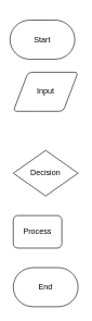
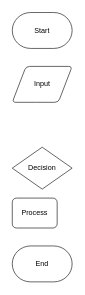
  <mxCell id="0" />
  <mxCell id="1" parent="0" />
- <mxCell id="2" value="Start" style="strokeWidth=1;html=1;shape=mxgraph.flowchart.terminator;whiteSpace=wrap;" parent="1" vertex="1"><mxGeometry x="15" y="30" width="100" height="60" as="geometry" /></mxCell>
+ <mxCell id="2" value="Start" style="strokeWidth=1;html=1;shape=mxgraph.flowchart.terminator;whiteSpace=wrap;" parent="1" vertex="1"><mxGeometry x="20" y="20" width="100" height="60" as="geometry" /></mxCell>
  <mxCell id="3" value="Input" style="shape=parallelogram;html=1;strokeWidth=1;perimeter=parallelogramPerimeter;whiteSpace=wrap;rounded=1;arcSize=12;size=0.23;" parent="1" vertex="1"><mxGeometry x="20" y="110" width="100" height="60" as="geometry" /></mxCell>
- <mxCell id="4" value="Decision" style="strokeWidth=1;html=1;shape=mxgraph.flowchart.decision;whiteSpace=wrap;" parent="1" vertex="1"><mxGeometry x="20" y="230" width="100" height="70" as="geometry" /></mxCell>
+ <mxCell id="4" value="Decision" style="strokeWidth=1;html=1;shape=mxgraph.flowchart.decision;whiteSpace=wrap;" parent="1" vertex="1"><mxGeometry x="20" y="245" width="100" height="70" as="geometry" /></mxCell>
  <mxCell id="5" value="Process" style="rounded=1;whiteSpace=wrap;html=1;absoluteArcSize=1;arcSize=14;strokeWidth=1;" parent="1" vertex="1"><mxGeometry x="20" y="330" width="75" height="50" as="geometry" /></mxCell>
  <mxCell id="6" value="End" style="strokeWidth=1;html=1;shape=mxgraph.flowchart.terminator;whiteSpace=wrap;" parent="1" vertex="1"><mxGeometry x="20" y="410" width="100" height="60" as="geometry" /></mxCell>
